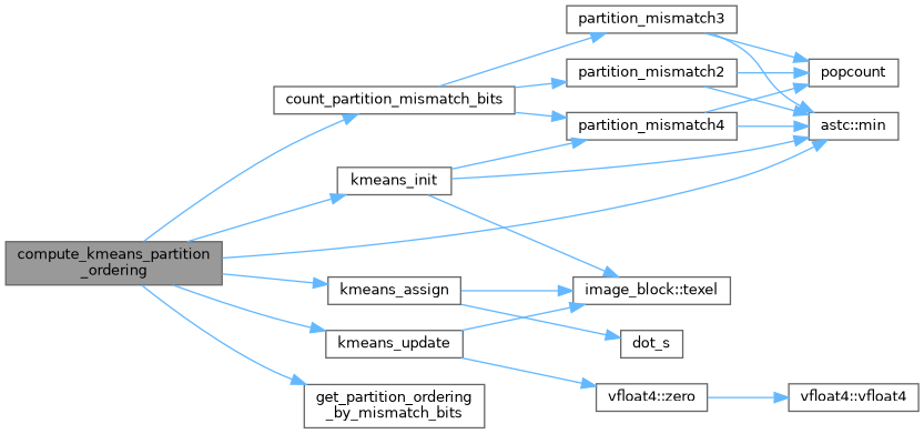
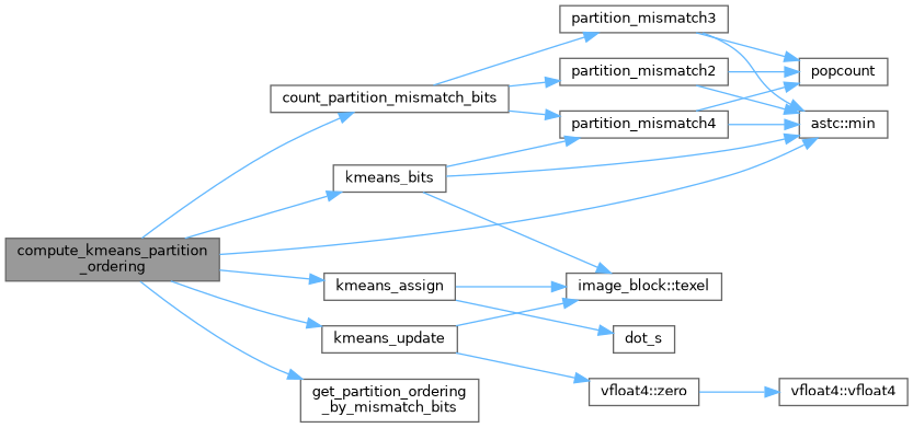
  digraph {
    rankdir=LR
    node [color=grey40 fillcolor=white fontname=Helvetica fontsize=10 shape=box style=filled]
    edge [color=steelblue1 fontname=Helvetica fontsize=10 labelfontname=Helvetica labelfontsize=10 style=solid]
    n1 [color=gray40 fillcolor=grey60 fontcolor=black height=0.2 label="compute_kmeans_partition\l_ordering" width=0.4]
    n2 [height=0.2 label=count_partition_mismatch_bits width=0.4]
    n3 [height=0.2 label="astc::min" width=0.4]
    n4 [height=0.2 label="get_partition_ordering\l_by_mismatch_bits" width=0.4]
    n5 [height=0.2 label=kmeans_assign width=0.4]
-   n6 [height=0.2 label=kmeans_init width=0.4]
+   n6 [height=0.2 label=kmeans_bits width=0.4]
    n7 [height=0.2 label=kmeans_update width=0.4]
    n8 [height=0.2 label=partition_mismatch2 width=0.4]
    n9 [height=0.2 label=partition_mismatch3 width=0.4]
    n10 [height=0.2 label=partition_mismatch4 width=0.4]
    n11 [height=0.2 label=dot_s width=0.4]
    n12 [height=0.2 label="image_block::texel" width=0.4]
    n13 [height=0.2 label="vfloat4::zero" width=0.4]
    n14 [height=0.2 label=popcount width=0.4]
    n15 [height=0.2 label="vfloat4::vfloat4" width=0.4]
    n1 -> n2
    n1 -> n3
    n1 -> n4
    n1 -> n5
    n1 -> n6
    n1 -> n7
    n2 -> n8
    n2 -> n9
    n2 -> n10
    n5 -> n11
    n5 -> n12
    n6 -> n3
    n6 -> n10
    n6 -> n12
    n7 -> n12
    n7 -> n13
    n8 -> n3
    n8 -> n14
    n9 -> n3
    n9 -> n14
    n10 -> n3
    n10 -> n14
    n13 -> n15
  }
